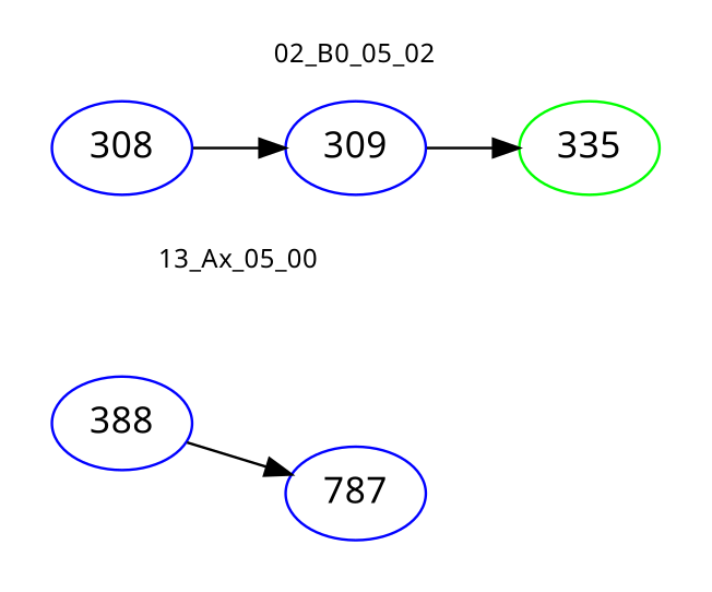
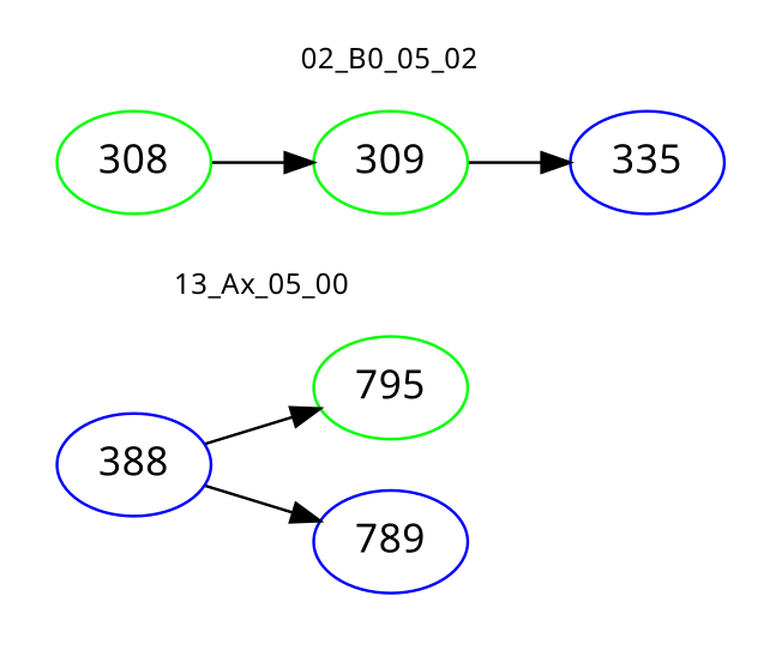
  digraph {
    fontname="Noto Sans"
    rankdir=LR
    node [color=blue fontname="Noto Sans"]
    edge [color=black fontname="Noto Sans"]
    n1 [label=388]
-   n2 [label=787]
-   n4 [label=308]
-   n5 [label=309]
-   n6 [color=green label=335]
+   n2 [label=789]
+   n3 [color=green label=795]
+   n4 [color=green label=308]
+   n5 [color=green label=309]
+   n6 [label=335]
    subgraph cluster_1 {
      color=white
      fontsize=10
      label="13_Ax_05_00"
      n1
      n2
+     n3
    }
    subgraph cluster_2 {
      color=white
      fontsize=10
      label="02_B0_05_02"
      n4
      n5
      n6
    }
    n1 -> n2
+   n1 -> n3
    n4 -> n5
    n5 -> n6
  }
